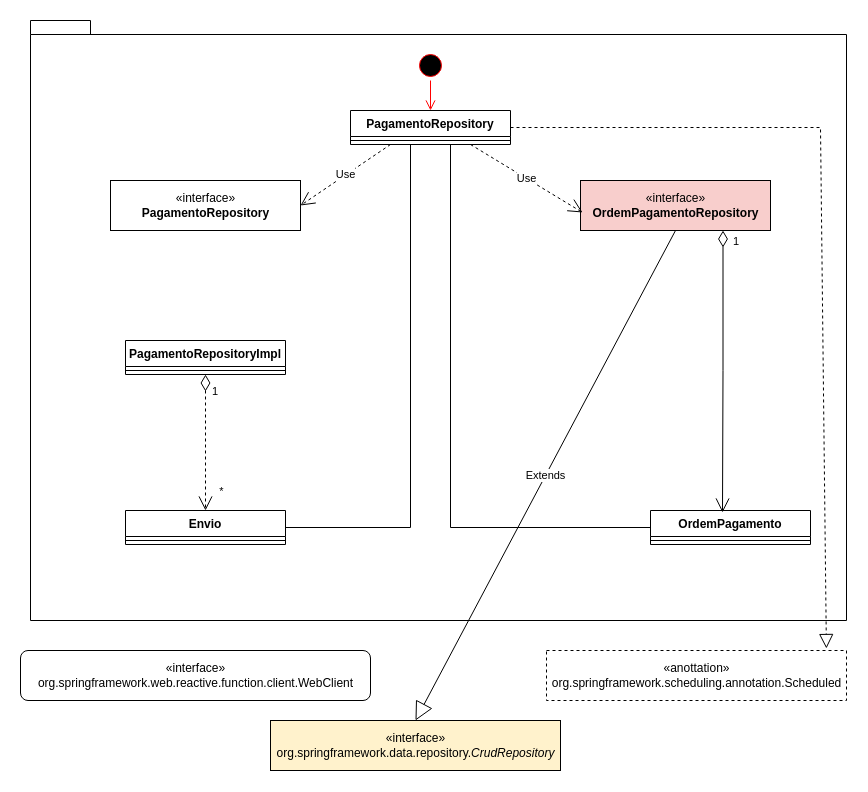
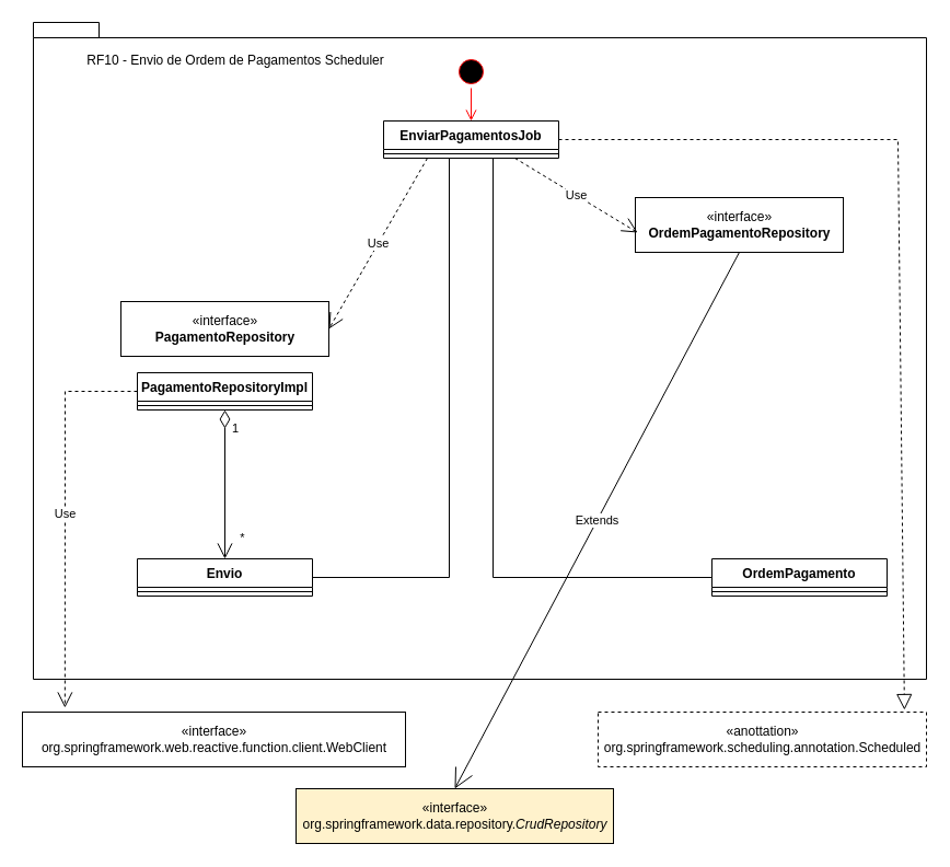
  <mxCell id="0" />
  <mxCell id="1" parent="0" />
  <mxCell id="2" value="" style="shape=folder;fontStyle=1;spacingTop=10;tabWidth=40;tabHeight=14;tabPosition=left;html=1;" parent="1" vertex="1"><mxGeometry x="30" y="20" width="816" height="600" as="geometry" /></mxCell>
  <mxCell id="3" value="" style="ellipse;html=1;shape=startState;fillColor=#000000;strokeColor=#ff0000;" parent="1" vertex="1"><mxGeometry x="415" y="50" width="30" height="30" as="geometry" /></mxCell>
  <mxCell id="4" value="" style="edgeStyle=orthogonalEdgeStyle;html=1;verticalAlign=bottom;endArrow=open;endSize=8;strokeColor=#ff0000;rounded=0;entryX=0.5;entryY=0;entryDx=0;entryDy=0;" parent="1" source="3" target="5" edge="1"><mxGeometry relative="1" as="geometry"><mxPoint x="427.98" y="98.98" as="targetPoint" /></mxGeometry></mxCell>
- <mxCell id="5" value="PagamentoRepository" style="swimlane;fontStyle=1;align=center;verticalAlign=top;childLayout=stackLayout;horizontal=1;startSize=26;horizontalStack=0;resizeParent=1;resizeParentMax=0;resizeLast=0;collapsible=1;marginBottom=0;" parent="1" vertex="1"><mxGeometry x="350" y="110" width="160" height="34" as="geometry" /></mxCell>
+ <mxCell id="5" value="EnviarPagamentosJob" style="swimlane;fontStyle=1;align=center;verticalAlign=top;childLayout=stackLayout;horizontal=1;startSize=26;horizontalStack=0;resizeParent=1;resizeParentMax=0;resizeLast=0;collapsible=1;marginBottom=0;" parent="1" vertex="1"><mxGeometry x="350" y="110" width="160" height="34" as="geometry" /></mxCell>
  <mxCell id="6" value="" style="line;strokeWidth=1;fillColor=none;align=left;verticalAlign=middle;spacingTop=-1;spacingLeft=3;spacingRight=3;rotatable=0;labelPosition=right;points=[];portConstraint=eastwest;" parent="5" vertex="1"><mxGeometry y="26" width="160" height="8" as="geometry" /></mxCell>
- <mxCell id="7" value="«interface»&lt;br&gt;&lt;b&gt;OrdemPagamentoRepository&lt;/b&gt;" style="html=1;fillColor=#f8cecc;" parent="1" vertex="1"><mxGeometry x="580" y="180" width="190" height="50" as="geometry" /></mxCell>
- <mxCell id="8" value="«interface»&lt;br&gt;&lt;b&gt;PagamentoRepository&lt;/b&gt;" style="html=1;" parent="1" vertex="1"><mxGeometry x="110" y="180" width="190" height="50" as="geometry" /></mxCell>
+ <mxCell id="7" value="«interface»&lt;br&gt;&lt;b&gt;OrdemPagamentoRepository&lt;/b&gt;" style="html=1;" parent="1" vertex="1"><mxGeometry x="580" y="180" width="190" height="50" as="geometry" /></mxCell>
+ <mxCell id="8" value="«interface»&lt;br&gt;&lt;b&gt;PagamentoRepository&lt;/b&gt;" style="html=1;" parent="1" vertex="1"><mxGeometry x="110" y="275" width="190" height="50" as="geometry" /></mxCell>
  <mxCell id="9" value="Use" style="endArrow=open;endSize=12;dashed=1;html=1;rounded=0;exitX=0.25;exitY=1;exitDx=0;exitDy=0;entryX=1;entryY=0.5;entryDx=0;entryDy=0;" parent="1" source="5" target="8" edge="1"><mxGeometry width="160" relative="1" as="geometry"><mxPoint x="410" y="190" as="sourcePoint" /><mxPoint x="570" y="190" as="targetPoint" /></mxGeometry></mxCell>
  <mxCell id="10" value="Use" style="endArrow=open;endSize=12;dashed=1;html=1;rounded=0;exitX=0.75;exitY=1;exitDx=0;exitDy=0;entryX=0.011;entryY=0.64;entryDx=0;entryDy=0;entryPerimeter=0;" parent="1" source="5" target="7" edge="1"><mxGeometry width="160" relative="1" as="geometry"><mxPoint x="440" y="230" as="sourcePoint" /><mxPoint x="600" y="230" as="targetPoint" /></mxGeometry></mxCell>
  <mxCell id="11" value="PagamentoRepositoryImpl" style="swimlane;fontStyle=1;align=center;verticalAlign=top;childLayout=stackLayout;horizontal=1;startSize=26;horizontalStack=0;resizeParent=1;resizeParentMax=0;resizeLast=0;collapsible=1;marginBottom=0;" parent="1" vertex="1"><mxGeometry x="125" y="340" width="160" height="34" as="geometry" /></mxCell>
  <mxCell id="12" value="" style="line;strokeWidth=1;fillColor=none;align=left;verticalAlign=middle;spacingTop=-1;spacingLeft=3;spacingRight=3;rotatable=0;labelPosition=right;points=[];portConstraint=eastwest;" parent="11" vertex="1"><mxGeometry y="26" width="160" height="8" as="geometry" /></mxCell>
  <mxCell id="13" value="Envio" style="swimlane;fontStyle=1;align=center;verticalAlign=top;childLayout=stackLayout;horizontal=1;startSize=26;horizontalStack=0;resizeParent=1;resizeParentMax=0;resizeLast=0;collapsible=1;marginBottom=0;" parent="1" vertex="1"><mxGeometry x="125" y="510" width="160" height="34" as="geometry" /></mxCell>
  <mxCell id="14" value="" style="line;strokeWidth=1;fillColor=none;align=left;verticalAlign=middle;spacingTop=-1;spacingLeft=3;spacingRight=3;rotatable=0;labelPosition=right;points=[];portConstraint=eastwest;" parent="13" vertex="1"><mxGeometry y="26" width="160" height="8" as="geometry" /></mxCell>
  <mxCell id="15" value="OrdemPagamento" style="swimlane;fontStyle=1;align=center;verticalAlign=top;childLayout=stackLayout;horizontal=1;startSize=26;horizontalStack=0;resizeParent=1;resizeParentMax=0;resizeLast=0;collapsible=1;marginBottom=0;" parent="1" vertex="1"><mxGeometry x="650" y="510" width="160" height="34" as="geometry" /></mxCell>
  <mxCell id="16" value="" style="line;strokeWidth=1;fillColor=none;align=left;verticalAlign=middle;spacingTop=-1;spacingLeft=3;spacingRight=3;rotatable=0;labelPosition=right;points=[];portConstraint=eastwest;" parent="15" vertex="1"><mxGeometry y="26" width="160" height="8" as="geometry" /></mxCell>
- <mxCell id="17" value="1" style="endArrow=open;html=1;endSize=12;startArrow=diamondThin;startSize=14;startFill=0;edgeStyle=orthogonalEdgeStyle;align=left;verticalAlign=bottom;rounded=0;exitX=0.5;exitY=1;exitDx=0;exitDy=0;entryX=0.5;entryY=0;entryDx=0;entryDy=0;dashed=1;" parent="1" source="11" target="13" edge="1"><mxGeometry x="-0.618" y="5" relative="1" as="geometry"><mxPoint x="220" y="420" as="sourcePoint" /><mxPoint x="380" y="420" as="targetPoint" /><mxPoint as="offset" /></mxGeometry></mxCell>
+ <mxCell id="17" value="1" style="endArrow=open;html=1;endSize=12;startArrow=diamondThin;startSize=14;startFill=0;edgeStyle=orthogonalEdgeStyle;align=left;verticalAlign=bottom;rounded=0;exitX=0.5;exitY=1;exitDx=0;exitDy=0;entryX=0.5;entryY=0;entryDx=0;entryDy=0;" parent="1" source="11" target="13" edge="1"><mxGeometry x="-0.618" y="5" relative="1" as="geometry"><mxPoint x="220" y="420" as="sourcePoint" /><mxPoint x="380" y="420" as="targetPoint" /><mxPoint as="offset" /></mxGeometry></mxCell>
  <mxCell id="18" value="*" style="edgeLabel;html=1;align=center;verticalAlign=middle;resizable=0;points=[];" parent="17" vertex="1" connectable="0"><mxGeometry x="-0.207" y="-1" relative="1" as="geometry"><mxPoint x="16" y="62" as="offset" /></mxGeometry></mxCell>
  <mxCell id="19" value="«interface»&lt;br&gt;org.springframework.data.repository.&lt;em&gt;CrudRepository&lt;/em&gt;" style="html=1;fillColor=#fff2cc;" parent="1" vertex="1"><mxGeometry x="270" y="720" width="290" height="50" as="geometry" /></mxCell>
- <mxCell id="20" value="Extends" style="endArrow=block;endSize=16;endFill=0;html=1;rounded=0;exitX=0.5;exitY=1;exitDx=0;exitDy=0;entryX=0.5;entryY=0;entryDx=0;entryDy=0;" parent="1" source="7" target="19" edge="1"><mxGeometry width="160" relative="1" as="geometry"><mxPoint x="650" y="480" as="sourcePoint" /><mxPoint x="810" y="480" as="targetPoint" /></mxGeometry></mxCell>
+ <mxCell id="20" value="Extends" style="endArrow=open;endSize=16;endFill=0;html=1;rounded=0;exitX=0.5;exitY=1;exitDx=0;exitDy=0;entryX=0.5;entryY=0;entryDx=0;entryDy=0;" parent="1" source="7" target="19" edge="1"><mxGeometry width="160" relative="1" as="geometry"><mxPoint x="650" y="480" as="sourcePoint" /><mxPoint x="810" y="480" as="targetPoint" /></mxGeometry></mxCell>
  <mxCell id="21" value="" style="endArrow=none;html=1;edgeStyle=orthogonalEdgeStyle;rounded=0;exitX=1;exitY=0.5;exitDx=0;exitDy=0;entryX=0.5;entryY=1;entryDx=0;entryDy=0;" parent="1" source="13" target="5" edge="1"><mxGeometry relative="1" as="geometry"><mxPoint x="330" y="520" as="sourcePoint" /><mxPoint x="490" y="520" as="targetPoint" /><Array as="points"><mxPoint x="410" y="527" /><mxPoint x="410" y="144" /></Array></mxGeometry></mxCell>
- <mxCell id="22" value="1" style="endArrow=open;html=1;endSize=12;startArrow=diamondThin;startSize=14;startFill=0;edgeStyle=orthogonalEdgeStyle;align=left;verticalAlign=bottom;rounded=0;exitX=0.75;exitY=1;exitDx=0;exitDy=0;entryX=0.45;entryY=0.059;entryDx=0;entryDy=0;entryPerimeter=0;" edge="1" parent="1" source="7" target="15"><mxGeometry x="-0.858" y="8" relative="1" as="geometry"><mxPoint x="720" y="330" as="sourcePoint" /><mxPoint x="880" y="330" as="targetPoint" /><mxPoint as="offset" /></mxGeometry></mxCell>
  <mxCell id="23" value="" style="endArrow=none;html=1;edgeStyle=orthogonalEdgeStyle;rounded=0;exitX=0.5;exitY=1;exitDx=0;exitDy=0;entryX=0;entryY=0.5;entryDx=0;entryDy=0;" edge="1" parent="1" source="5" target="15"><mxGeometry relative="1" as="geometry"><mxPoint x="470" y="380" as="sourcePoint" /><mxPoint x="630" y="380" as="targetPoint" /><Array as="points"><mxPoint x="450" y="144" /><mxPoint x="450" y="527" /></Array></mxGeometry></mxCell>
- <mxCell id="25" value="«interface»&lt;br&gt;org.springframework.web.reactive.function.client.WebClient" style="html=1;rounded=1;" vertex="1" parent="1"><mxGeometry x="20" y="650" width="350" height="50" as="geometry" /></mxCell>
+ <mxCell id="24" value="RF10 - Envio de Ordem de Pagamentos Scheduler" style="text;html=1;strokeColor=none;fillColor=none;align=center;verticalAlign=middle;whiteSpace=wrap;rounded=0;" vertex="1" parent="1"><mxGeometry y="40" width="330" height="30" as="geometry" x="50" /></mxCell>
+ <mxCell id="25" value="«interface»&lt;br&gt;org.springframework.web.reactive.function.client.WebClient" style="html=1;" vertex="1" parent="1"><mxGeometry x="20" y="650" width="350" height="50" as="geometry" /></mxCell>
+ <mxCell id="26" value="Use" style="endArrow=open;endSize=12;dashed=1;html=1;rounded=0;exitX=0;exitY=0.5;exitDx=0;exitDy=0;entryX=0.111;entryY=-0.08;entryDx=0;entryDy=0;entryPerimeter=0;" edge="1" parent="1" source="11" target="25"><mxGeometry width="160" relative="1" as="geometry"><mxPoint x="80" y="570" as="sourcePoint" /><mxPoint x="240" y="570" as="targetPoint" /><Array as="points"><mxPoint x="59" y="357" /></Array></mxGeometry></mxCell>
  <mxCell id="27" value="«anottation»&lt;br&gt;org.springframework.scheduling.annotation.Scheduled" style="html=1;dashed=1;" vertex="1" parent="1"><mxGeometry x="546" y="650" width="300" height="50" as="geometry" /></mxCell>
  <mxCell id="28" value="" style="endArrow=block;dashed=1;endFill=0;endSize=12;html=1;rounded=0;exitX=1;exitY=0.5;exitDx=0;exitDy=0;entryX=0.933;entryY=-0.04;entryDx=0;entryDy=0;entryPerimeter=0;" edge="1" parent="1" source="5" target="27"><mxGeometry width="160" relative="1" as="geometry"><mxPoint x="600" y="110" as="sourcePoint" /><mxPoint x="760" y="110" as="targetPoint" /><Array as="points"><mxPoint x="820" y="127" /></Array></mxGeometry></mxCell>
